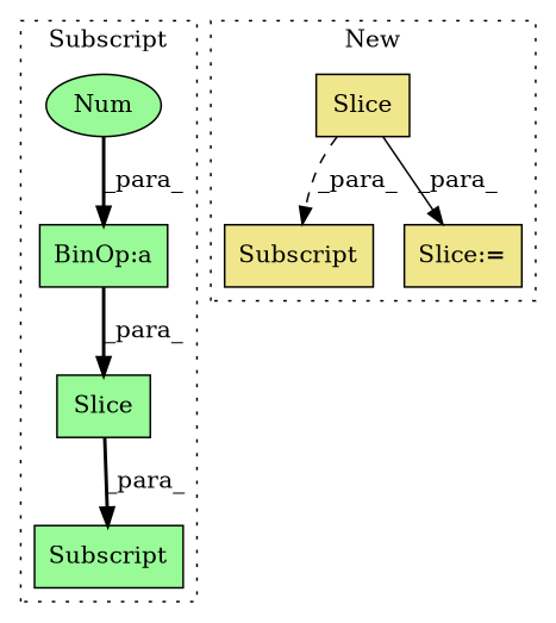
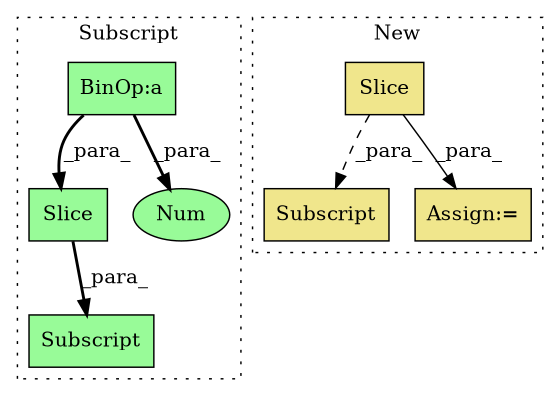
  digraph {
    node [a=80 fillcolor=palegreen l=3 shape=box style=filled]
    edge [style=bold]
    n1 [label=Slice s=392]
    n2 [a=82 l=1 label="BinOp:a" s=397]
    n3 [a=76 l=1 label=Num s=398 shape=ellipse]
    n4 [a=63 l="18,0" label=Subscript s="390,0"]
    n5 [fillcolor=khaki l=2 label=Slice s=530]
    n6 [a=63 fillcolor=khaki l="15,0" label=Subscript s="528,0"]
-   n7 [a=68 fillcolor=khaki label="Slice:=" s=520]
+   n7 [a=68 fillcolor=khaki label="Assign:=" s=520]
    subgraph cluster_1 {
      label=Subscript
      style=dotted
      n1
      n2
      n3
      n4
    }
    subgraph cluster_2 {
      label=New
      style=dotted
      n5
      n6
      n7
    }
    n1 -> n4 [label=_para_]
    n2 -> n1 [label=_para_]
-   n3 -> n2 [label=_para_]
+   n2 -> n3 [label=_para_]
    n5 -> n6 [label=_para_ style=dashed]
    n5 -> n7 [label=_para_ style=solid]
  }
